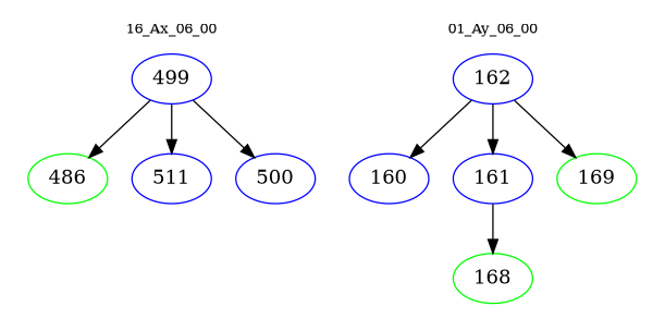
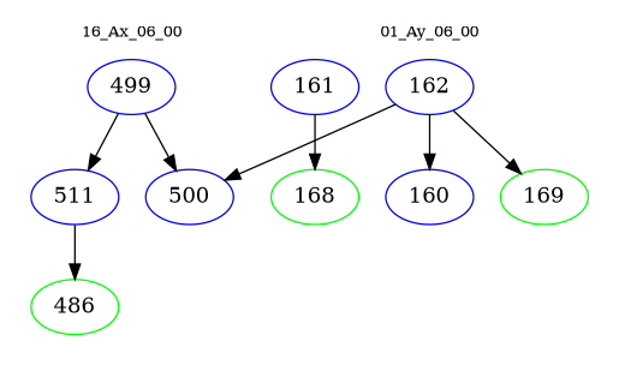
  digraph {
    node [color=blue]
    edge [color=black]
    n1 [label=499]
    n2 [color=green label=486]
    n3 [label=511]
    n4 [label=500]
    n5 [label=162]
    n6 [label=160]
    n7 [label=161]
    n8 [color=green label=169]
    n9 [color=green label=168]
    subgraph cluster_1 {
      color=white
      fontsize=10
      label="16_Ax_06_00"
      n1
      n2
      n3
      n4
    }
    subgraph cluster_2 {
      color=white
      fontsize=10
      label="01_Ay_06_00"
      n5
      n6
      n7
      n8
      n9
    }
-   n1 -> n2
+   n3 -> n2
    n1 -> n3
    n1 -> n4
    n5 -> n6
-   n5 -> n7
+   n5 -> n4
    n5 -> n8
    n7 -> n9
  }
